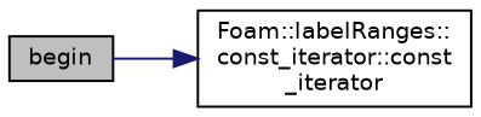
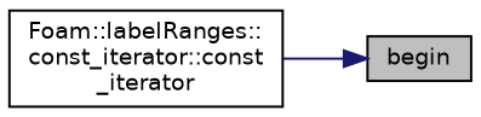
  digraph {
    rankdir=LR
    node [color=black fontname=Helvetica fontsize=10 shape=record]
    n1 [fillcolor=grey75 fontcolor=black height=0.2 label=begin style=filled width=0.4]
    n2 [height=0.2 label="Foam::labelRanges::\lconst_iterator::const\l_iterator" width=0.4]
-   n1 -> n2 [color=midnightblue fontname=Helvetica fontsize=10 labelfontname=Helvetica labelfontsize=10 style=solid]
+   n2 -> n1 [color=midnightblue fontname=Helvetica fontsize=10 labelfontname=Helvetica labelfontsize=10 style=solid]
  }
